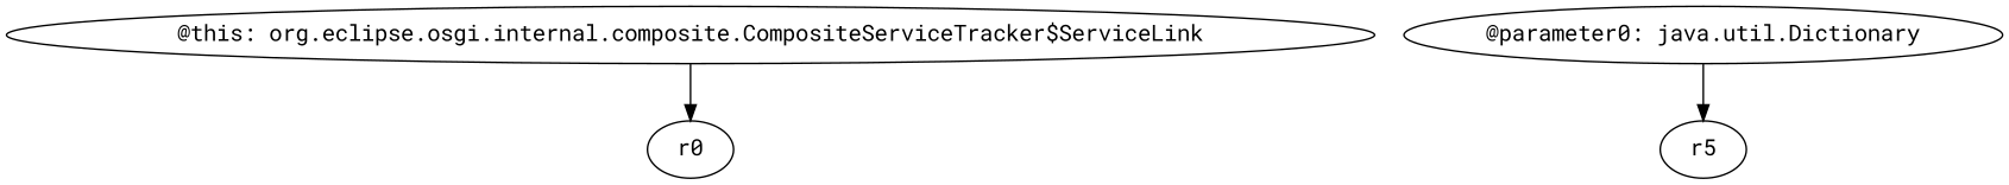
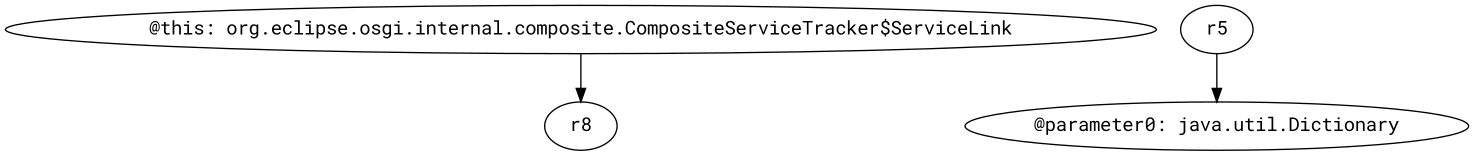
  digraph {
    fontname="Roboto Mono"
    node [fontname="Roboto Mono"]
    edge [fontname="Roboto Mono"]
    n1 [label="@this: org.eclipse.osgi.internal.composite.CompositeServiceTracker$ServiceLink"]
-   n2 [label=r0]
+   n2 [label=r8]
    n3 [label="@parameter0: java.util.Dictionary"]
    n4 [label=r5]
    n1 -> n2
-   n3 -> n4
+   n4 -> n3
  }
